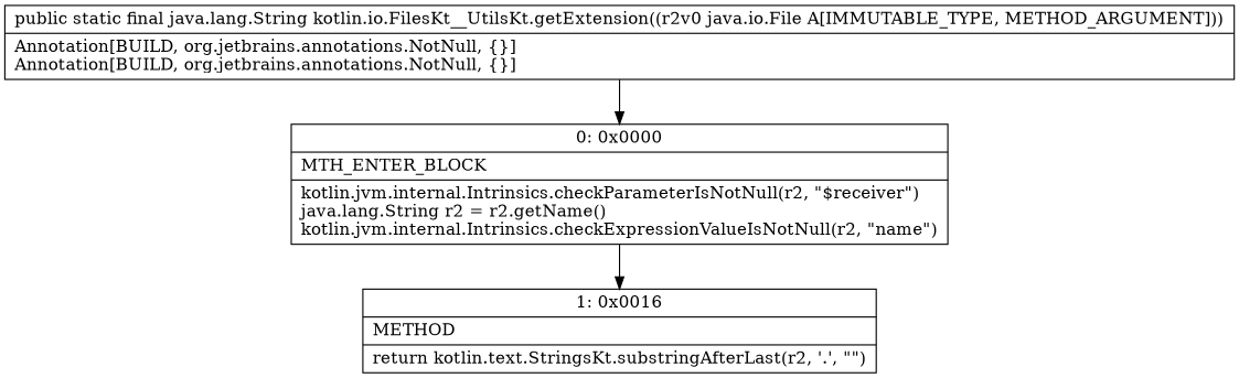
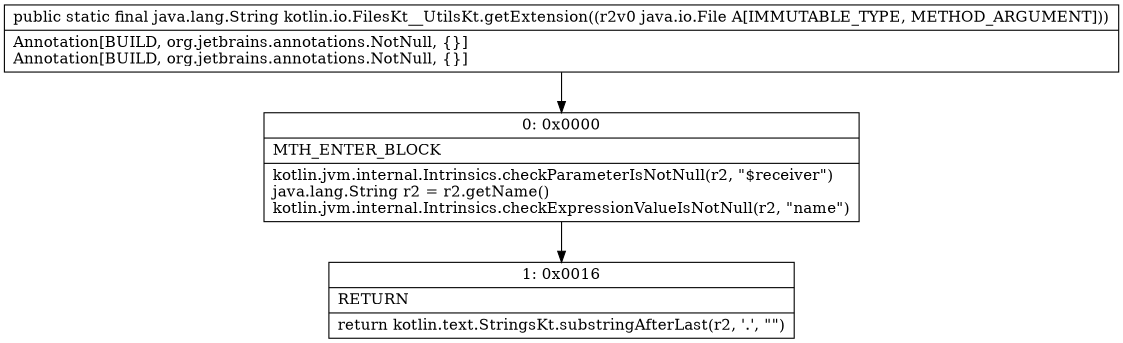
  digraph {
    fontname="DejaVu Serif"
    node [shape=record fontname="DejaVu Serif"]
    edge [fontname="DejaVu Serif"]
    n1 [label="{0\:\ 0x0000|MTH_ENTER_BLOCK\l|kotlin.jvm.internal.Intrinsics.checkParameterIsNotNull(r2, \"$receiver\")\ljava.lang.String r2 = r2.getName()\lkotlin.jvm.internal.Intrinsics.checkExpressionValueIsNotNull(r2, \"name\")\l}"]
-   n2 [label="{1\:\ 0x0016|METHOD\l|return kotlin.text.StringsKt.substringAfterLast(r2, '.', \"\")\l}"]
+   n2 [label="{1\:\ 0x0016|RETURN\l|return kotlin.text.StringsKt.substringAfterLast(r2, '.', \"\")\l}"]
    n3 [label="{public static final java.lang.String kotlin.io.FilesKt__UtilsKt.getExtension((r2v0 java.io.File A[IMMUTABLE_TYPE, METHOD_ARGUMENT]))  | Annotation[BUILD, org.jetbrains.annotations.NotNull, \{\}]\lAnnotation[BUILD, org.jetbrains.annotations.NotNull, \{\}]\l}"]
    n1 -> n2
    n3 -> n1
  }
